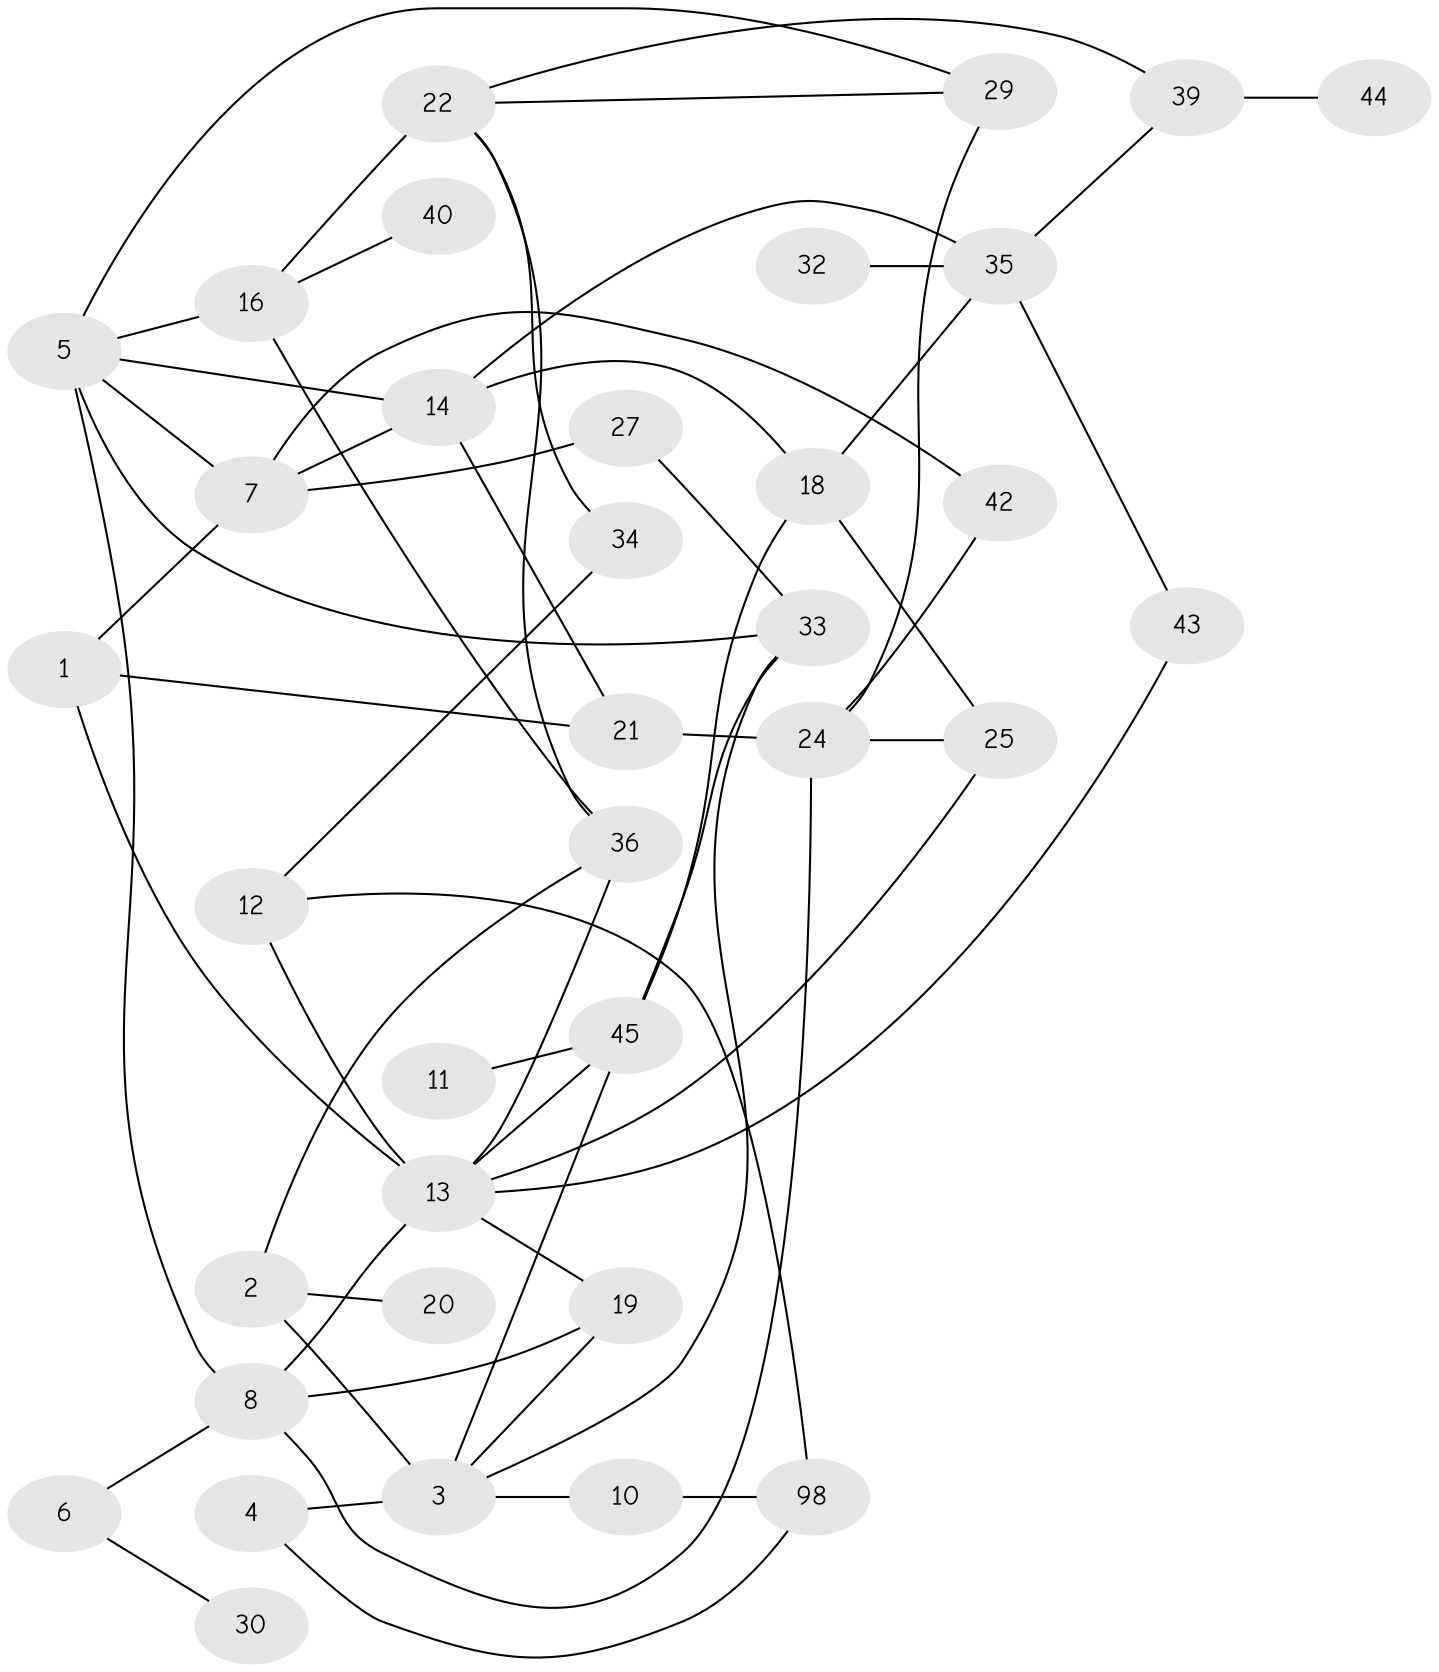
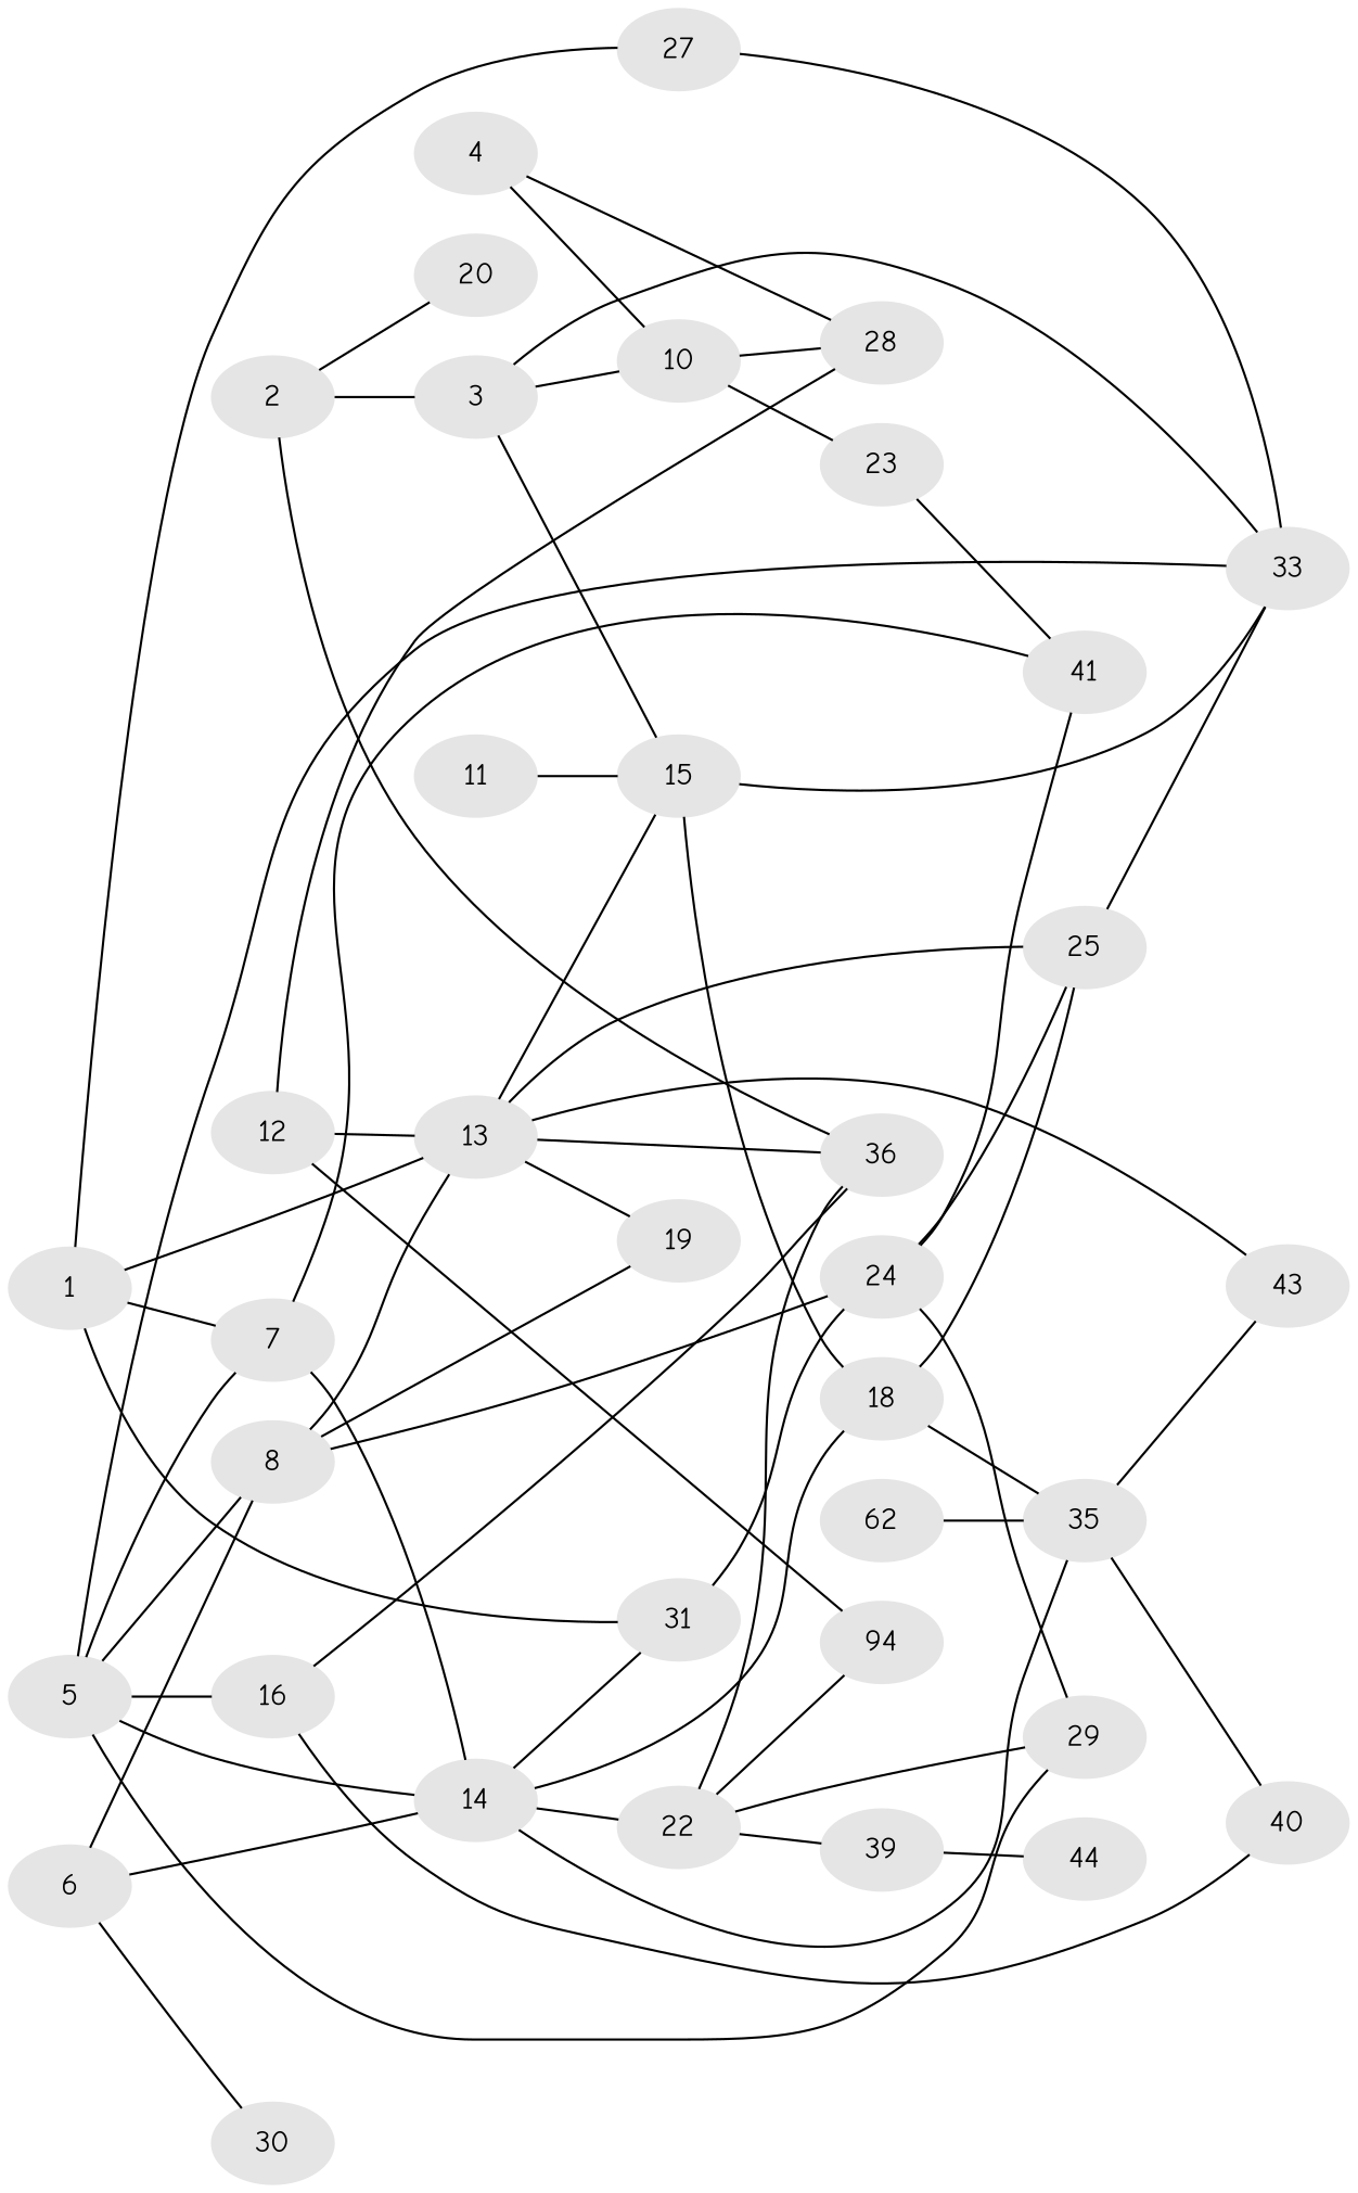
  graph {
    fontname="Comic Neue"
    rankdir=LR
    node [color=gray90 fontname="Comic Neue" style=filled]
    edge [fontname="Comic Neue" weight=1.0]
    1
    7
    13
-   31 [label=21]
+   31
    14
    27
-   41 [label=42]
+   41
    36
-   15 [label=45]
+   15
    19
    25
    43
    24
    2
    3
    20
    10
    33
-   28 [label=98]
+   28
+   23
    18
    4
    5
    8
    16
    29
    22
    35
    40
    6
    30
    11
    12
-   34
+   34 [label=94]
    39
    44
-   32
+   32 [label=62]
    1 -- 7
    1 -- 13
    1 -- 31
    7 -- 14
-   7 -- 27
+   1 -- 27
    7 -- 41
    13 -- 36
    13 -- 15
    13 -- 19 [weight=2.0]
    13 -- 25
    13 -- 43
    31 -- 24
    14 -- 31
    14 -- 18
-   16 -- 22
+   14 -- 22
    14 -- 35
    27 -- 33
    15 -- 33
    15 -- 18
+   25 -- 33
    24 -- 41
    24 -- 25
    24 -- 29
    2 -- 36
    2 -- 3
    2 -- 20
    3 -- 15
-   3 -- 19
    3 -- 10
    3 -- 33
    10 -- 28
+   10 -- 23
+   23 -- 41
    18 -- 25
    18 -- 35
-   4 -- 3
+   4 -- 10
    4 -- 28
    5 -- 7
    5 -- 14
    5 -- 33
    5 -- 8
    5 -- 16 [weight=3.0]
    5 -- 29
    8 -- 13
    8 -- 19
    8 -- 24
    16 -- 36
    16 -- 40
    22 -- 36
    22 -- 29
    22 -- 34
    22 -- 39
    35 -- 43
-   35 -- 39
+   35 -- 40
+   6 -- 14
    6 -- 8
    6 -- 30
    11 -- 15 [weight=2.0]
    12 -- 13
    12 -- 28
    12 -- 34
    39 -- 44
    32 -- 35
  }
